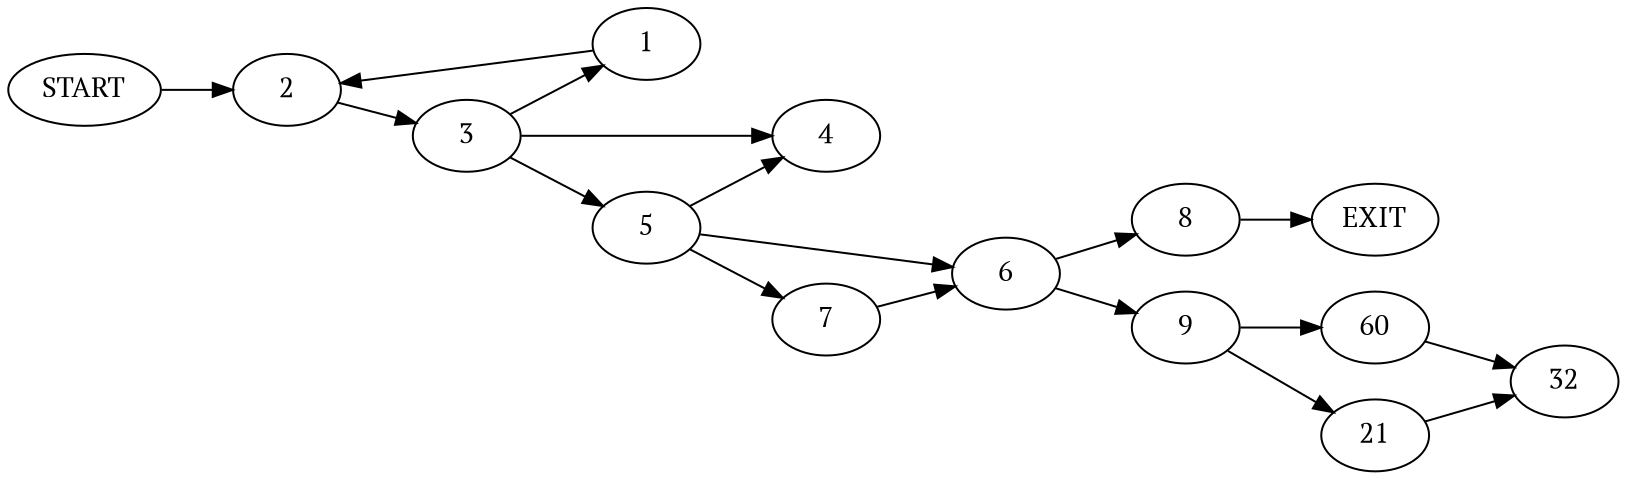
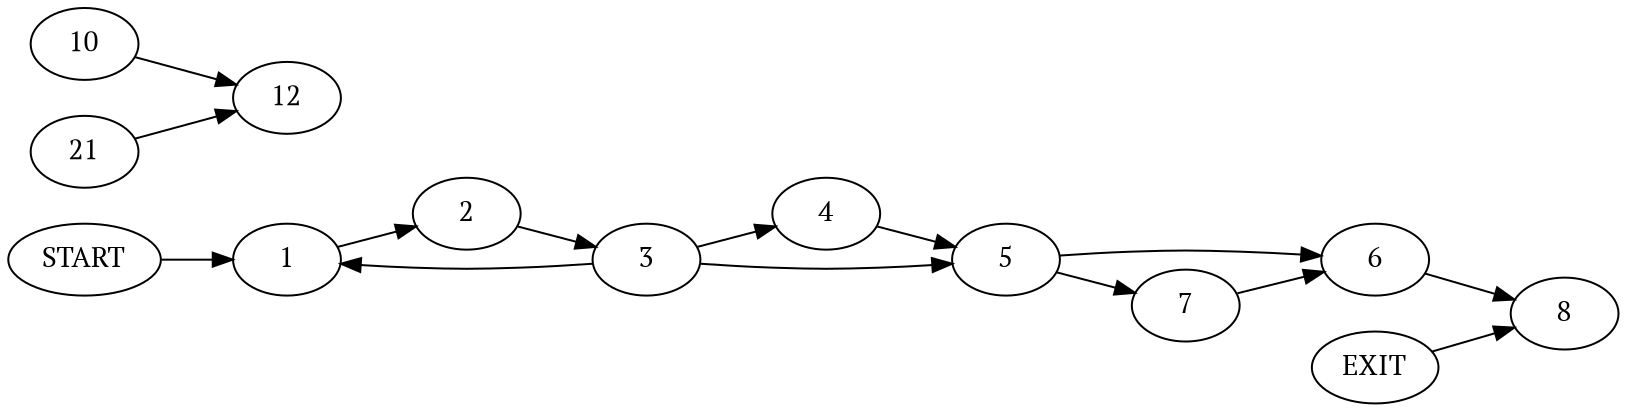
  digraph {
    fontname="PT Serif"
    rankdir=LR
    node [fontname="PT Serif"]
    edge [fontname="PT Serif"]
    n1 [label=START]
    1
    2
    n4 [label=EXIT]
    3
    4
    5
    6
    7
    8
-   9
-   10 [label=60]
+   10
    n13 [label=21]
-   12 [label=32]
-   n1 -> 2
+   12
+   n1 -> 1
    1 -> 2
    2 -> 3
    3 -> 1
    3 -> 4
    3 -> 5
-   5 -> 4
+   4 -> 5
    5 -> 6
    5 -> 7
    6 -> 8
-   6 -> 9
    7 -> 6
-   8 -> n4
-   9 -> 10
-   9 -> n13
+   n4 -> 8
    10 -> 12
    n13 -> 12
  }
